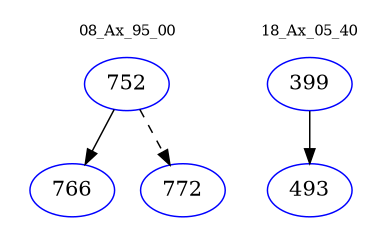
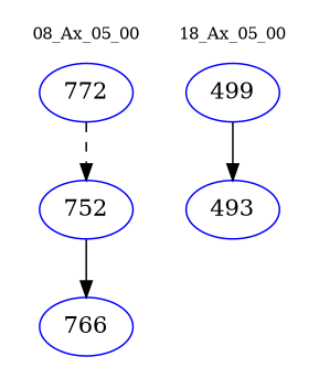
  digraph {
    node [color=blue]
    edge [color=black style=solid]
    n1 [label=766]
    n2 [label=752]
    n3 [label=772]
-   n4 [label=399]
+   n4 [label=499]
    n5 [label=493]
    subgraph cluster_1 {
      color=white
      fontsize=10
-     label="08_Ax_95_00"
+     label="08_Ax_05_00"
      n1
      n2
      n3
    }
    subgraph cluster_2 {
      color=white
      fontsize=10
-     label="18_Ax_05_40"
+     label="18_Ax_05_00"
      n4
      n5
    }
    n2 -> n1
-   n2 -> n3 [style=dashed]
+   n3 -> n2 [style=dashed]
    n4 -> n5
  }
